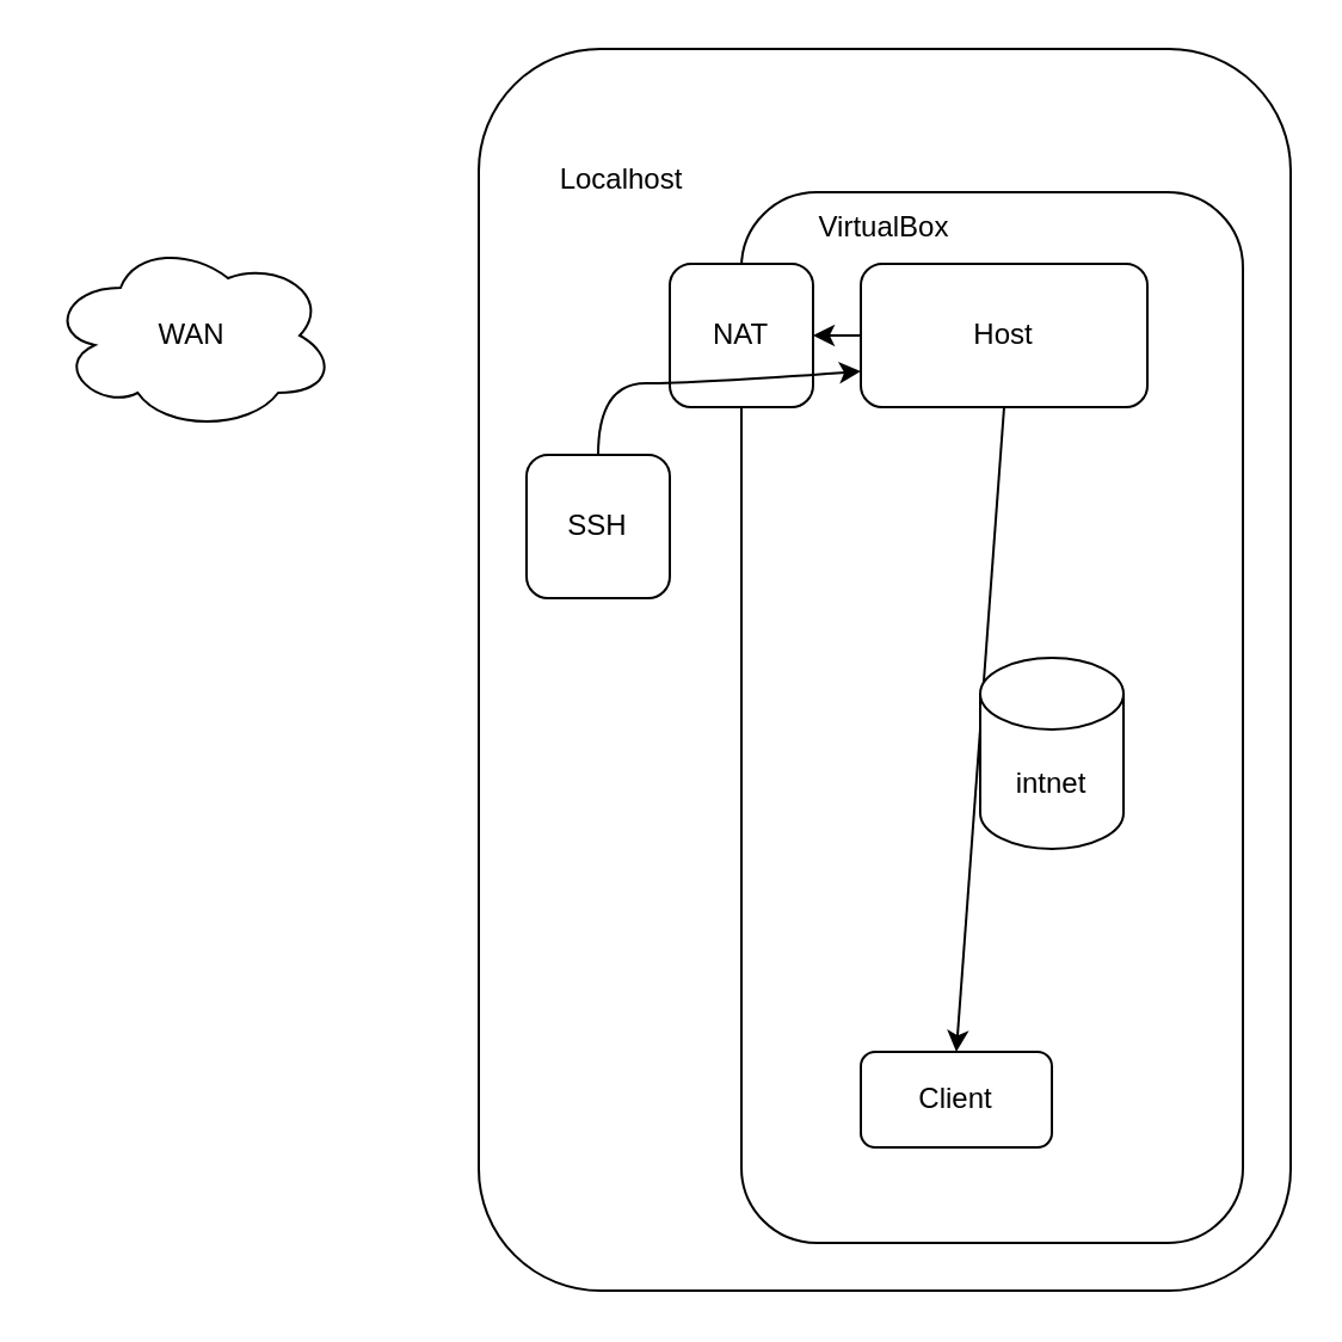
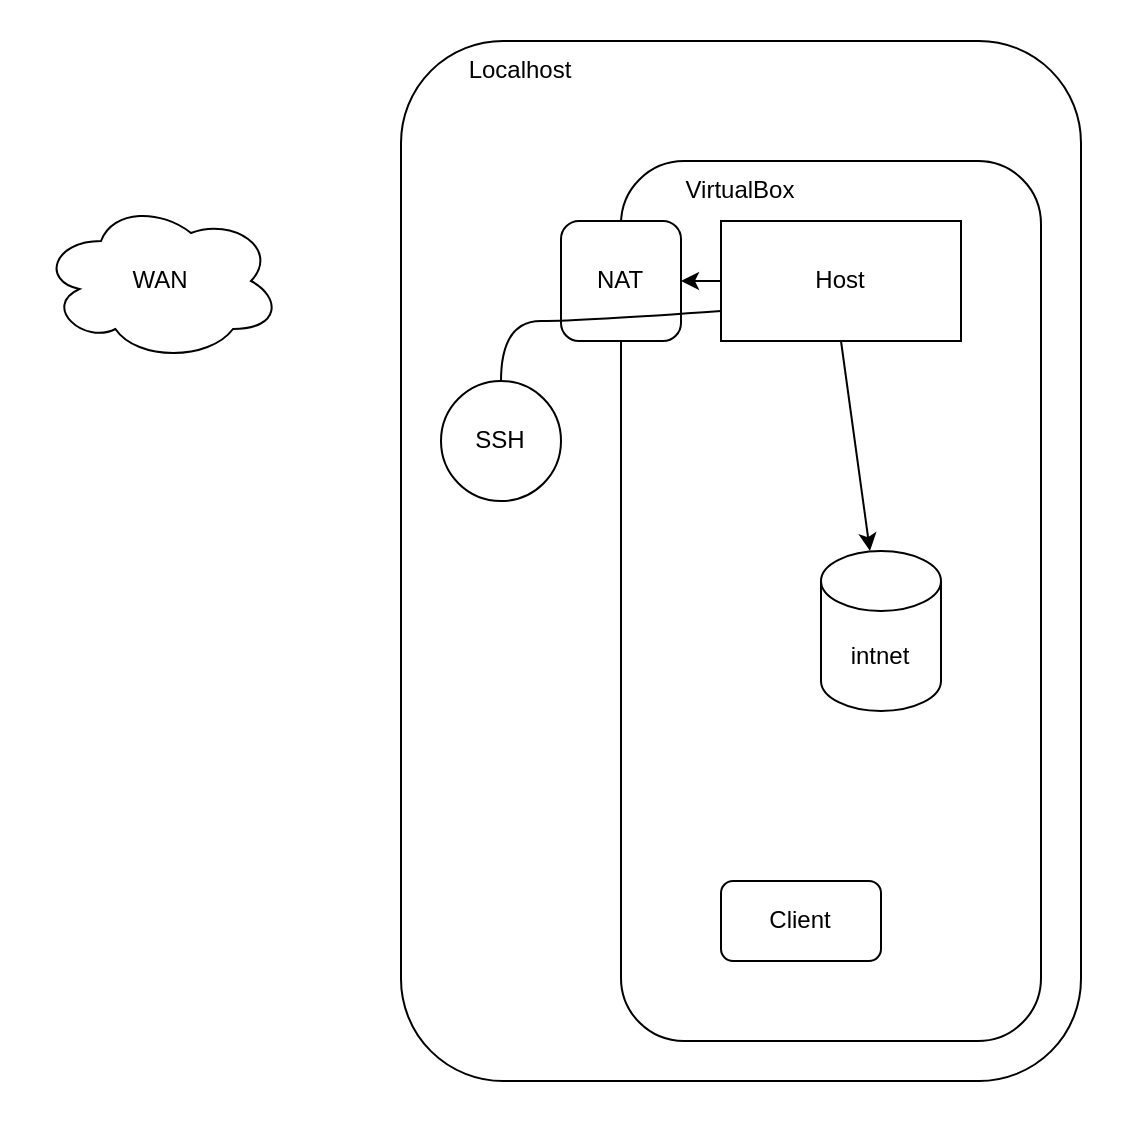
  <mxCell id="0" />
  <mxCell id="1" parent="0" />
  <mxCell id="2" value="" style="rounded=1;whiteSpace=wrap;html=1;" vertex="1" parent="1"><mxGeometry x="200" y="20" width="340" height="520" as="geometry" /></mxCell>
  <mxCell id="3" value="WAN" style="ellipse;shape=cloud;whiteSpace=wrap;html=1;" vertex="1" parent="1"><mxGeometry y="100" width="120" height="80" as="geometry" x="20" /></mxCell>
  <mxCell id="4" value="" style="rounded=1;whiteSpace=wrap;html=1;" vertex="1" parent="1"><mxGeometry x="310" y="80" width="210" height="440" as="geometry" /></mxCell>
  <mxCell id="5" value="VirtualBox" style="text;html=1;align=center;verticalAlign=middle;whiteSpace=wrap;rounded=0;" vertex="1" parent="1"><mxGeometry x="340" y="80" width="60" height="30" as="geometry" /></mxCell>
  <mxCell id="6" value="NAT" style="rounded=1;whiteSpace=wrap;html=1;" vertex="1" parent="1"><mxGeometry x="280" y="110" width="60" height="60" as="geometry" /></mxCell>
- <mxCell id="7" value="Host" style="rounded=1;whiteSpace=wrap;html=1;" vertex="1" parent="1"><mxGeometry x="360" y="110" width="120" height="60" as="geometry" /></mxCell>
+ <mxCell id="7" value="Host" style="whiteSpace=wrap;html=1;rounded=0;" vertex="1" parent="1"><mxGeometry x="360" y="110" width="120" height="60" as="geometry" /></mxCell>
  <mxCell id="8" value="" style="endArrow=classic;html=1;rounded=0;entryX=1;entryY=0.5;entryDx=0;entryDy=0;exitX=0;exitY=0.5;exitDx=0;exitDy=0;" edge="1" parent="1" source="7" target="6"><mxGeometry width="50" height="50" relative="1" as="geometry"><mxPoint x="510" y="550" as="sourcePoint" /><mxPoint x="560" y="500" as="targetPoint" /></mxGeometry></mxCell>
  <mxCell id="9" value="Client" style="rounded=1;whiteSpace=wrap;html=1;" vertex="1" parent="1"><mxGeometry x="360" y="440" width="80" height="40" as="geometry" /></mxCell>
- <mxCell id="10" value="" style="endArrow=classic;html=1;rounded=0;exitX=0.5;exitY=1;exitDx=0;exitDy=0;entryX=0.5;entryY=0;entryDx=0;entryDy=0;" edge="1" parent="1" source="7" target="9"><mxGeometry width="50" height="50" relative="1" as="geometry"><mxPoint x="440" y="550" as="sourcePoint" /><mxPoint x="490" y="500" as="targetPoint" /></mxGeometry></mxCell>
+ <mxCell id="10" value="" style="endArrow=classic;html=1;rounded=0;exitX=0.5;exitY=1;exitDx=0;exitDy=0;" edge="1" parent="1" source="7" target="11"><mxGeometry width="50" height="50" relative="1" as="geometry"><mxPoint x="440" y="550" as="sourcePoint" /><mxPoint x="490" y="500" as="targetPoint" /></mxGeometry></mxCell>
  <mxCell id="11" value="intnet" style="shape=cylinder3;whiteSpace=wrap;html=1;boundedLbl=1;backgroundOutline=1;size=15;" vertex="1" parent="1"><mxGeometry x="410" y="275" width="60" height="80" as="geometry" /></mxCell>
- <mxCell id="12" value="SSH" style="rounded=1;whiteSpace=wrap;html=1;" vertex="1" parent="1"><mxGeometry x="220" y="190" width="60" height="60" as="geometry" /></mxCell>
- <mxCell id="13" value="" style="curved=1;endArrow=classic;html=1;rounded=0;exitX=0.5;exitY=0;exitDx=0;exitDy=0;entryX=0;entryY=0.75;entryDx=0;entryDy=0;" edge="1" parent="1" source="12" target="7"><mxGeometry width="50" height="50" relative="1" as="geometry"><mxPoint x="270" y="300" as="sourcePoint" /><mxPoint x="320" y="250" as="targetPoint" /><Array as="points"><mxPoint x="250" y="160" /><mxPoint x="290" y="160" /></Array></mxGeometry></mxCell>
- <mxCell id="14" value="Localhost" style="text;html=1;align=center;verticalAlign=middle;whiteSpace=wrap;rounded=0;" vertex="1" parent="1"><mxGeometry x="230" y="60" width="60" height="30" as="geometry" /></mxCell>
+ <mxCell id="12" value="SSH" style="ellipse;whiteSpace=wrap;html=1;" vertex="1" parent="1"><mxGeometry x="220" y="190" width="60" height="60" as="geometry" /></mxCell>
+ <mxCell id="13" value="" style="curved=1;endArrow=none;html=1;rounded=0;exitX=0.5;exitY=0;exitDx=0;exitDy=0;entryX=0;entryY=0.75;entryDx=0;entryDy=0;" edge="1" parent="1" source="12" target="7"><mxGeometry width="50" height="50" relative="1" as="geometry"><mxPoint x="270" y="300" as="sourcePoint" /><mxPoint x="320" y="250" as="targetPoint" /><Array as="points"><mxPoint x="250" y="160" /><mxPoint x="290" y="160" /></Array></mxGeometry></mxCell>
+ <mxCell id="14" value="Localhost" style="text;html=1;align=center;verticalAlign=middle;whiteSpace=wrap;rounded=0;" vertex="1" parent="1"><mxGeometry x="230" y="20" width="60" height="30" as="geometry" /></mxCell>
